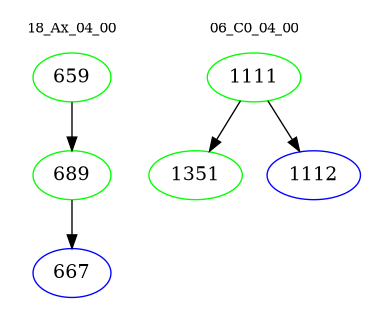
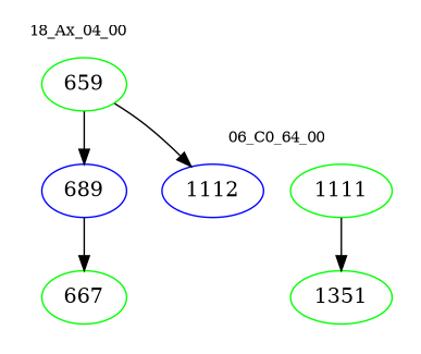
  digraph {
    node [color=green]
    edge [color=black]
    n1 [label=659]
-   n2 [color=blue label=667]
-   n3 [label=689]
+   n2 [label=667]
+   n3 [color=blue label=689]
    n4 [label=1111]
    n5 [label=1351]
    n6 [color=blue label=1112]
    subgraph cluster_1 {
      color=white
      fontsize=10
      label="18_Ax_04_00"
      n1
      n2
      n3
    }
    subgraph cluster_2 {
      color=white
      fontsize=10
-     label="06_C0_04_00"
+     label="06_C0_64_00"
      n4
      n5
      n6
    }
    n1 -> n3
    n3 -> n2
    n4 -> n5
-   n4 -> n6
+   n1 -> n6
  }
